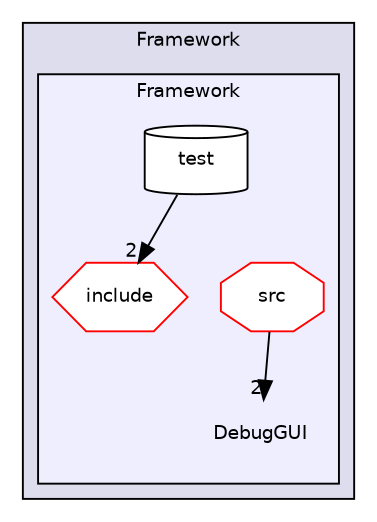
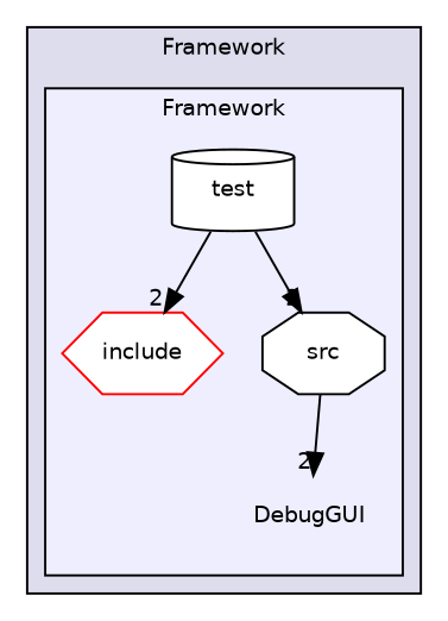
  digraph {
    compound=true
    node [fontname=Helvetica fontsize=10 color=red fillcolor=white style=filled]
    edge [headlabel=2 labeldistance=1.5 labelfontname=Helvetica labelfontsize=10]
    n1 [label=DebugGUI shape=plaintext color="" fillcolor="" style=""]
    n2 [label=include shape=hexagon]
-   n3 [label=src shape=octagon]
+   n3 [color=black label=src shape=octagon]
    n4 [color=black label=test shape=cylinder]
    subgraph cluster_1 {
      bgcolor="#ddddee"
      fontname=Helvetica
      fontsize=10
      label=Framework
      pencolor=black
      subgraph cluster_2 {
        bgcolor="#eeeeff"
        fontname=Helvetica
        fontsize=10
        label=Framework
        pencolor=black
        n1
        n2
        n3
        n4
      }
    }
    n3 -> n1
    n4 -> n2
+   n4 -> n3
  }
